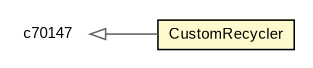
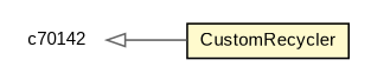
  digraph {
    nodesep=0.25
    ranksep=0.5
    rankdir=LR
    fontname="Liberation Sans"
    node [fontname="Liberation Sans" shape=plaintext]
    n1 [fontcolor=black fontsize=10.0 label=<<table title="org.osmdroid.samplefragments.layouts.rec.CustomRecycler" border="0" cellborder="1" cellspacing="0" cellpadding="2" port="p" bgcolor="lemonChiffon" href="./CustomRecycler.html"> 		<tr><td><table border="0" cellspacing="0" cellpadding="1"> <tr><td align="center" balign="center"> CustomRecycler </td></tr> 		</table></td></tr> 		</table>>]
-   c70142 [fontsize=10 color=teal label=c70147]
+   c70142 [fontsize=10 color=teal]
    c70142 -> n1 [arrowtail=empty dir=back fontname="Liberation Sans" fontsize=10 headport=p labelfontname=arial labelfontsize=10 tailport=p color=gray40]
  }
